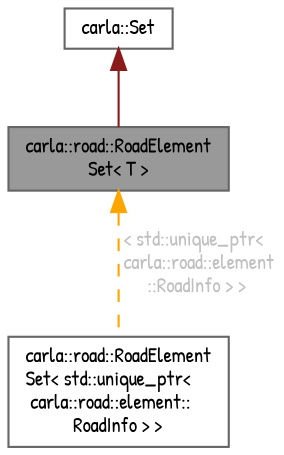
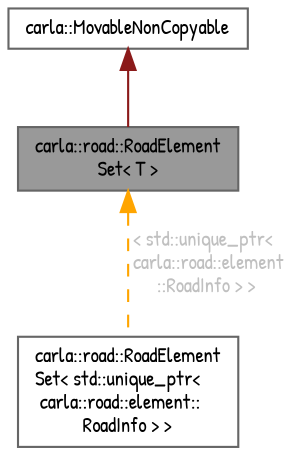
  digraph {
    fontname="Patrick Hand"
    node [color=gray40 fillcolor=white fontname="Patrick Hand" fontsize=10 shape=box style=filled]
    edge [dir=back fontname="Patrick Hand" fontsize=10 labelfontname=Helvetica labelfontsize=10]
    n1 [fillcolor=grey60 fontcolor=black height=0.2 label="carla::road::RoadElement\lSet\< T \>" width=0.4]
    n2 [height=0.2 label="carla::road::RoadElement\lSet\< std::unique_ptr\<\l carla::road::element::\lRoadInfo \> \>" width=0.4]
-   n3 [height=0.2 label="carla::Set" width=0.4]
+   n3 [height=0.2 label="carla::MovableNonCopyable" width=0.4]
    n1 -> n2 [color=orange fontcolor=grey label=" \< std::unique_ptr\<\l carla::road::element\l::RoadInfo \> \>" style=dashed]
    n3 -> n1 [color=firebrick4 style=solid]
  }
